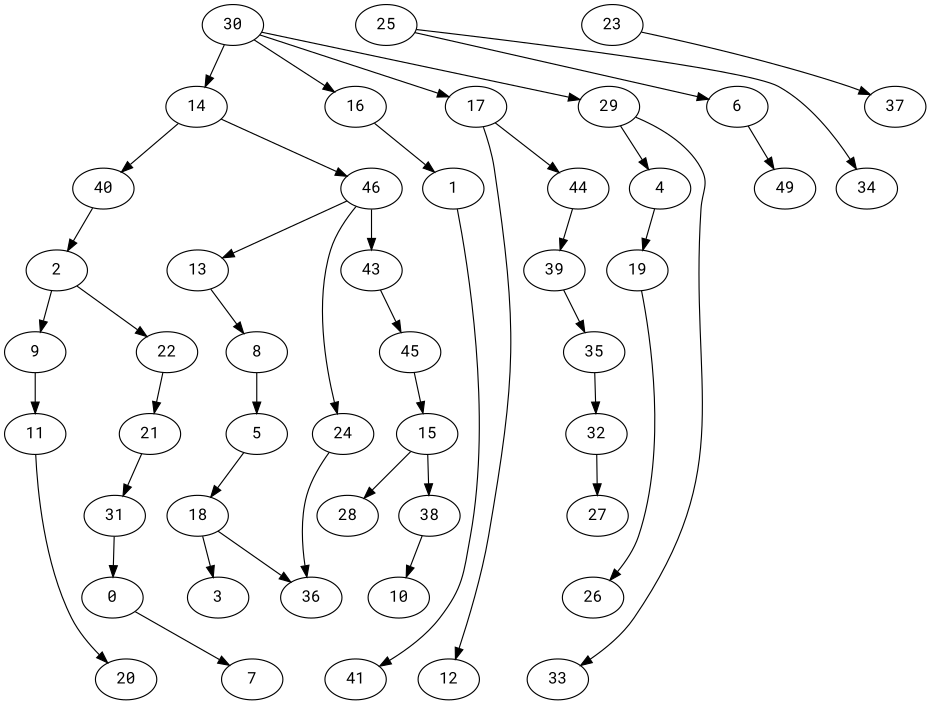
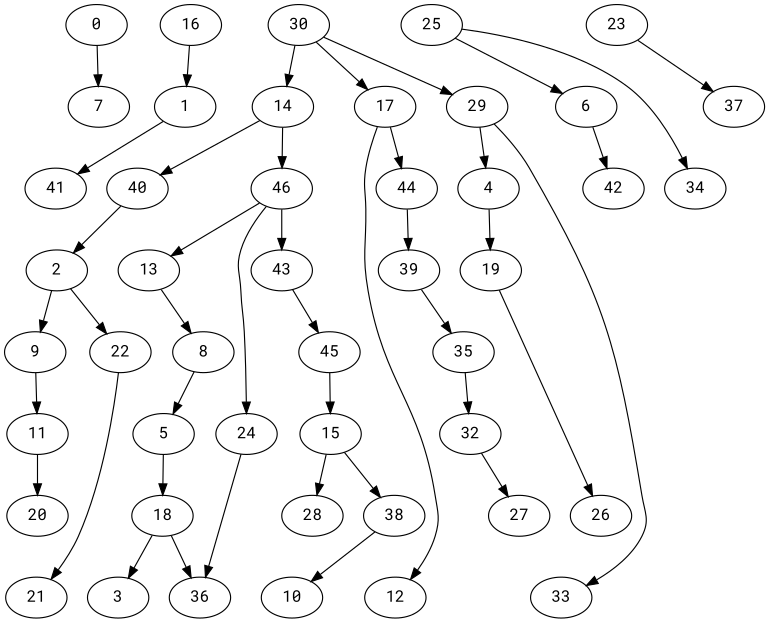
  digraph {
    fontname="Roboto Mono"
    node [fontname="Roboto Mono"]
    edge [fontname="Roboto Mono" weight=0]
    0
    7
    1
    41
    2
    9
    22
    11
    21
    4
    19
    26
    5
    18
    3
    36
    6
-   42 [label=49]
+   42
    8
    20
    13
    14
    40
    46
    24
    43
    15
    28
    38
    10
    16
    17
    12
    44
    39
    23
    37
-   31
    25
    34
    29
    33
    30
    32
    27
    35
    45
    0 -> 7
    1 -> 41
    2 -> 9
    2 -> 22
    9 -> 11
    22 -> 21
    11 -> 20
-   21 -> 31
    4 -> 19
    19 -> 26
    5 -> 18
    18 -> 3
    18 -> 36
    6 -> 42
    8 -> 5
    13 -> 8
    14 -> 40
    14 -> 46
    40 -> 2
    46 -> 13
    46 -> 24
    46 -> 43 [weight=1]
    24 -> 36
    43 -> 45
    15 -> 28
    15 -> 38
    38 -> 10
    16 -> 1
    17 -> 12
    17 -> 44
    44 -> 39
    39 -> 35
    23 -> 37
-   31 -> 0
    25 -> 6
    25 -> 34
    29 -> 4
    29 -> 33
    30 -> 14
-   30 -> 16
    30 -> 17
    30 -> 29
    32 -> 27
    35 -> 32
    45 -> 15
  }
